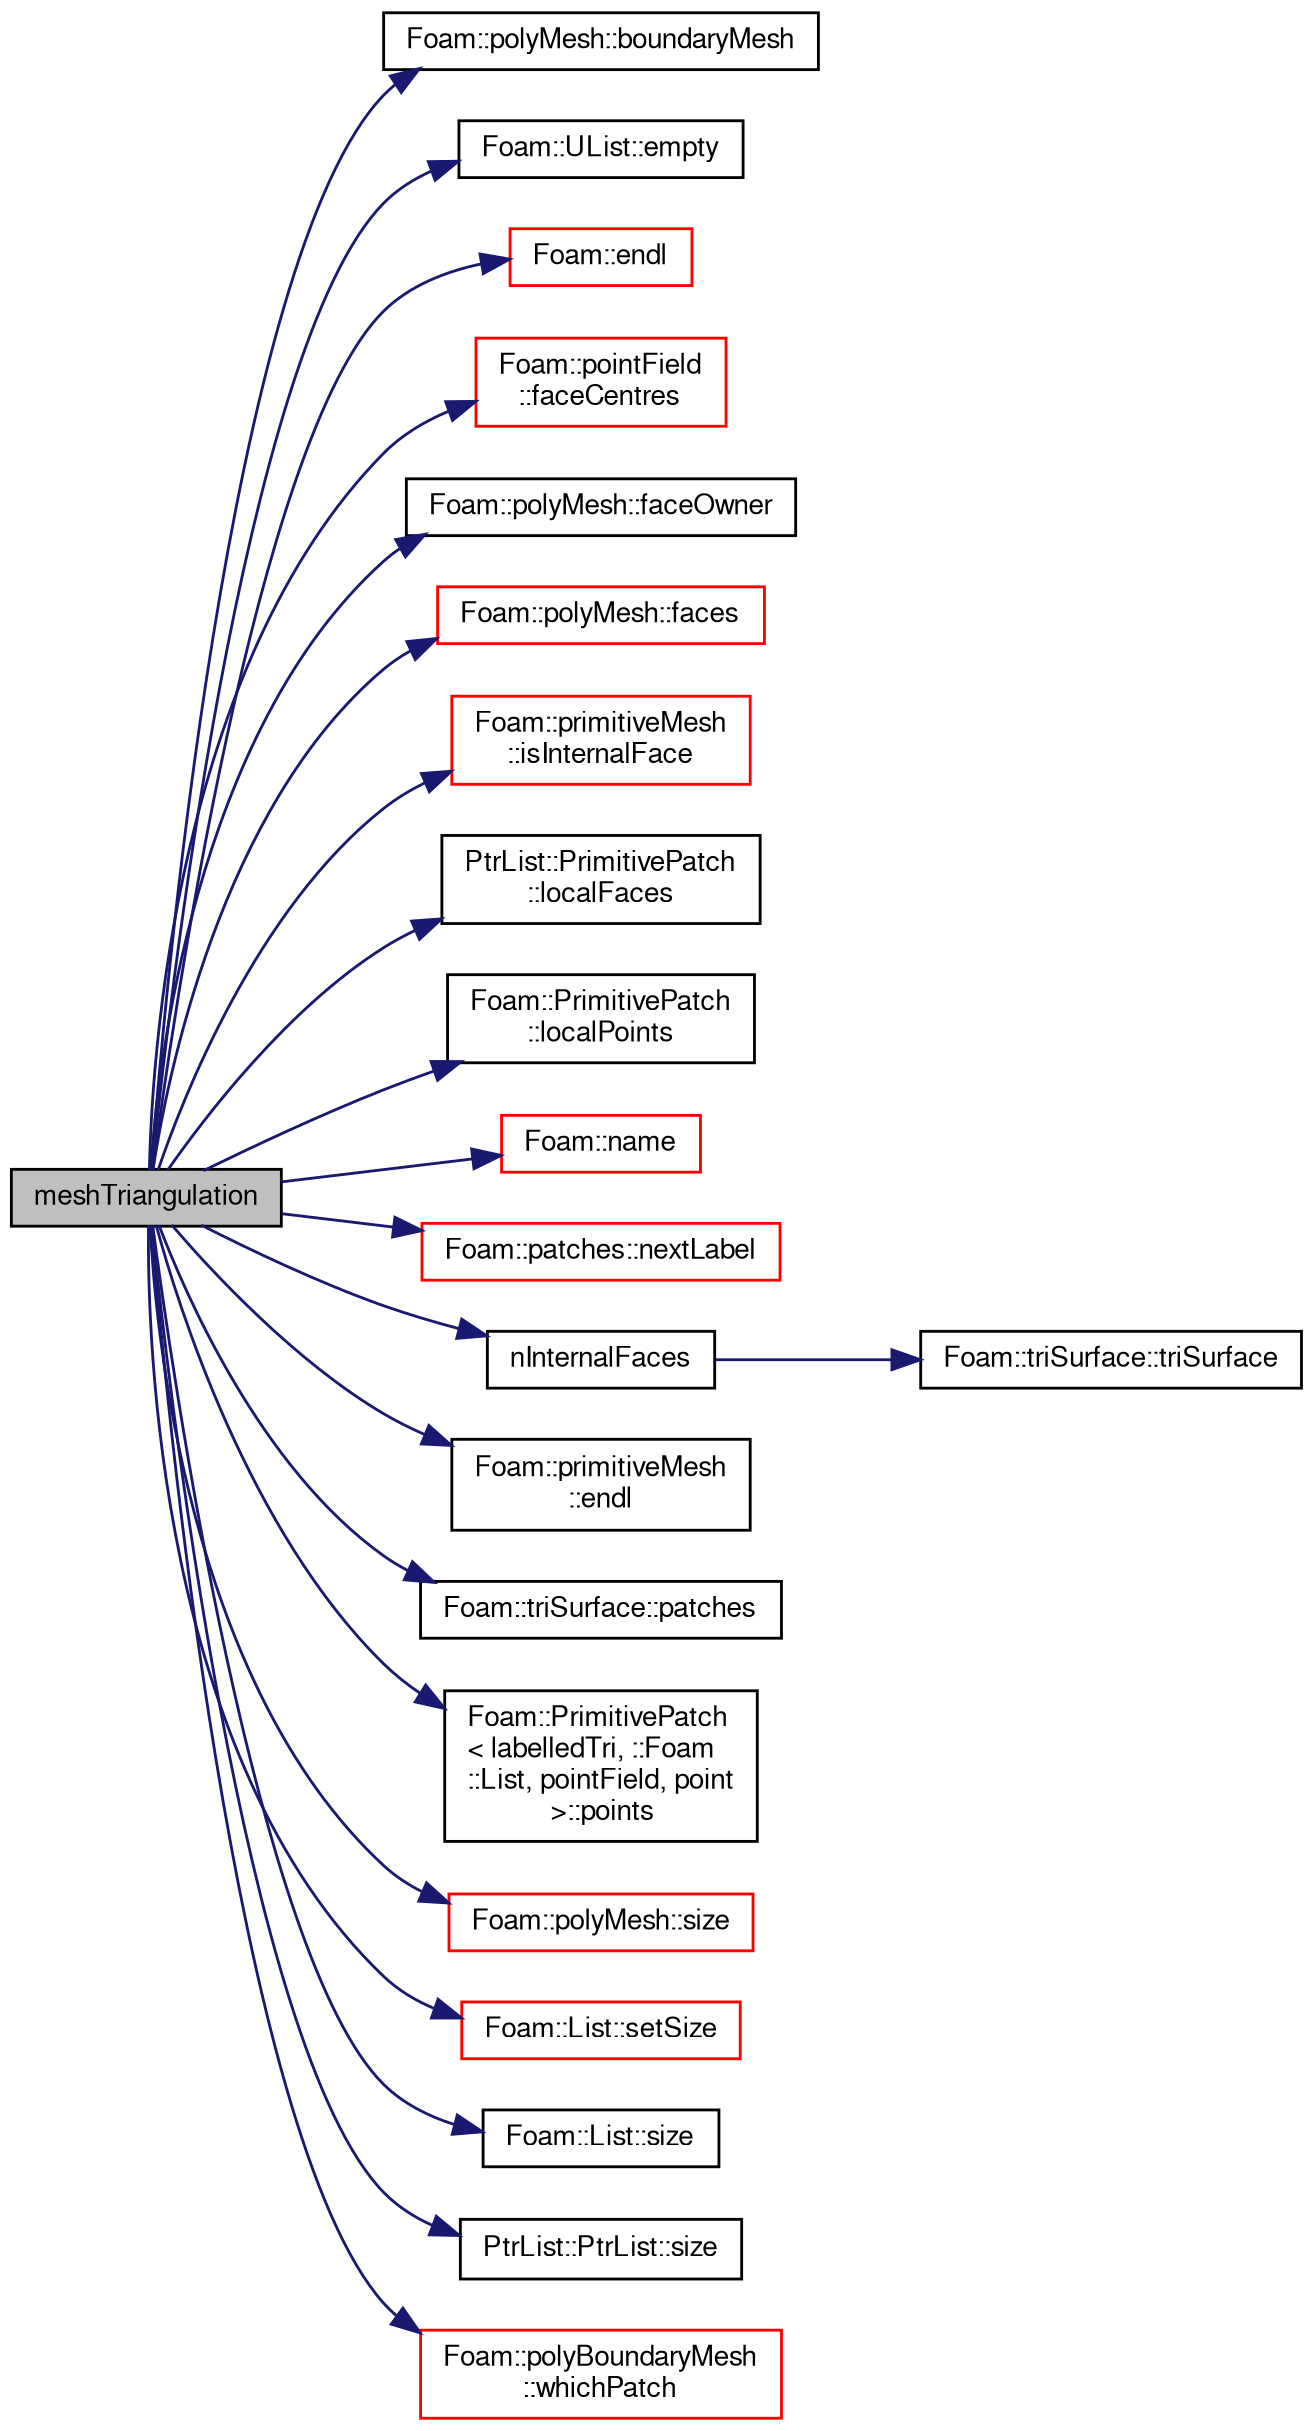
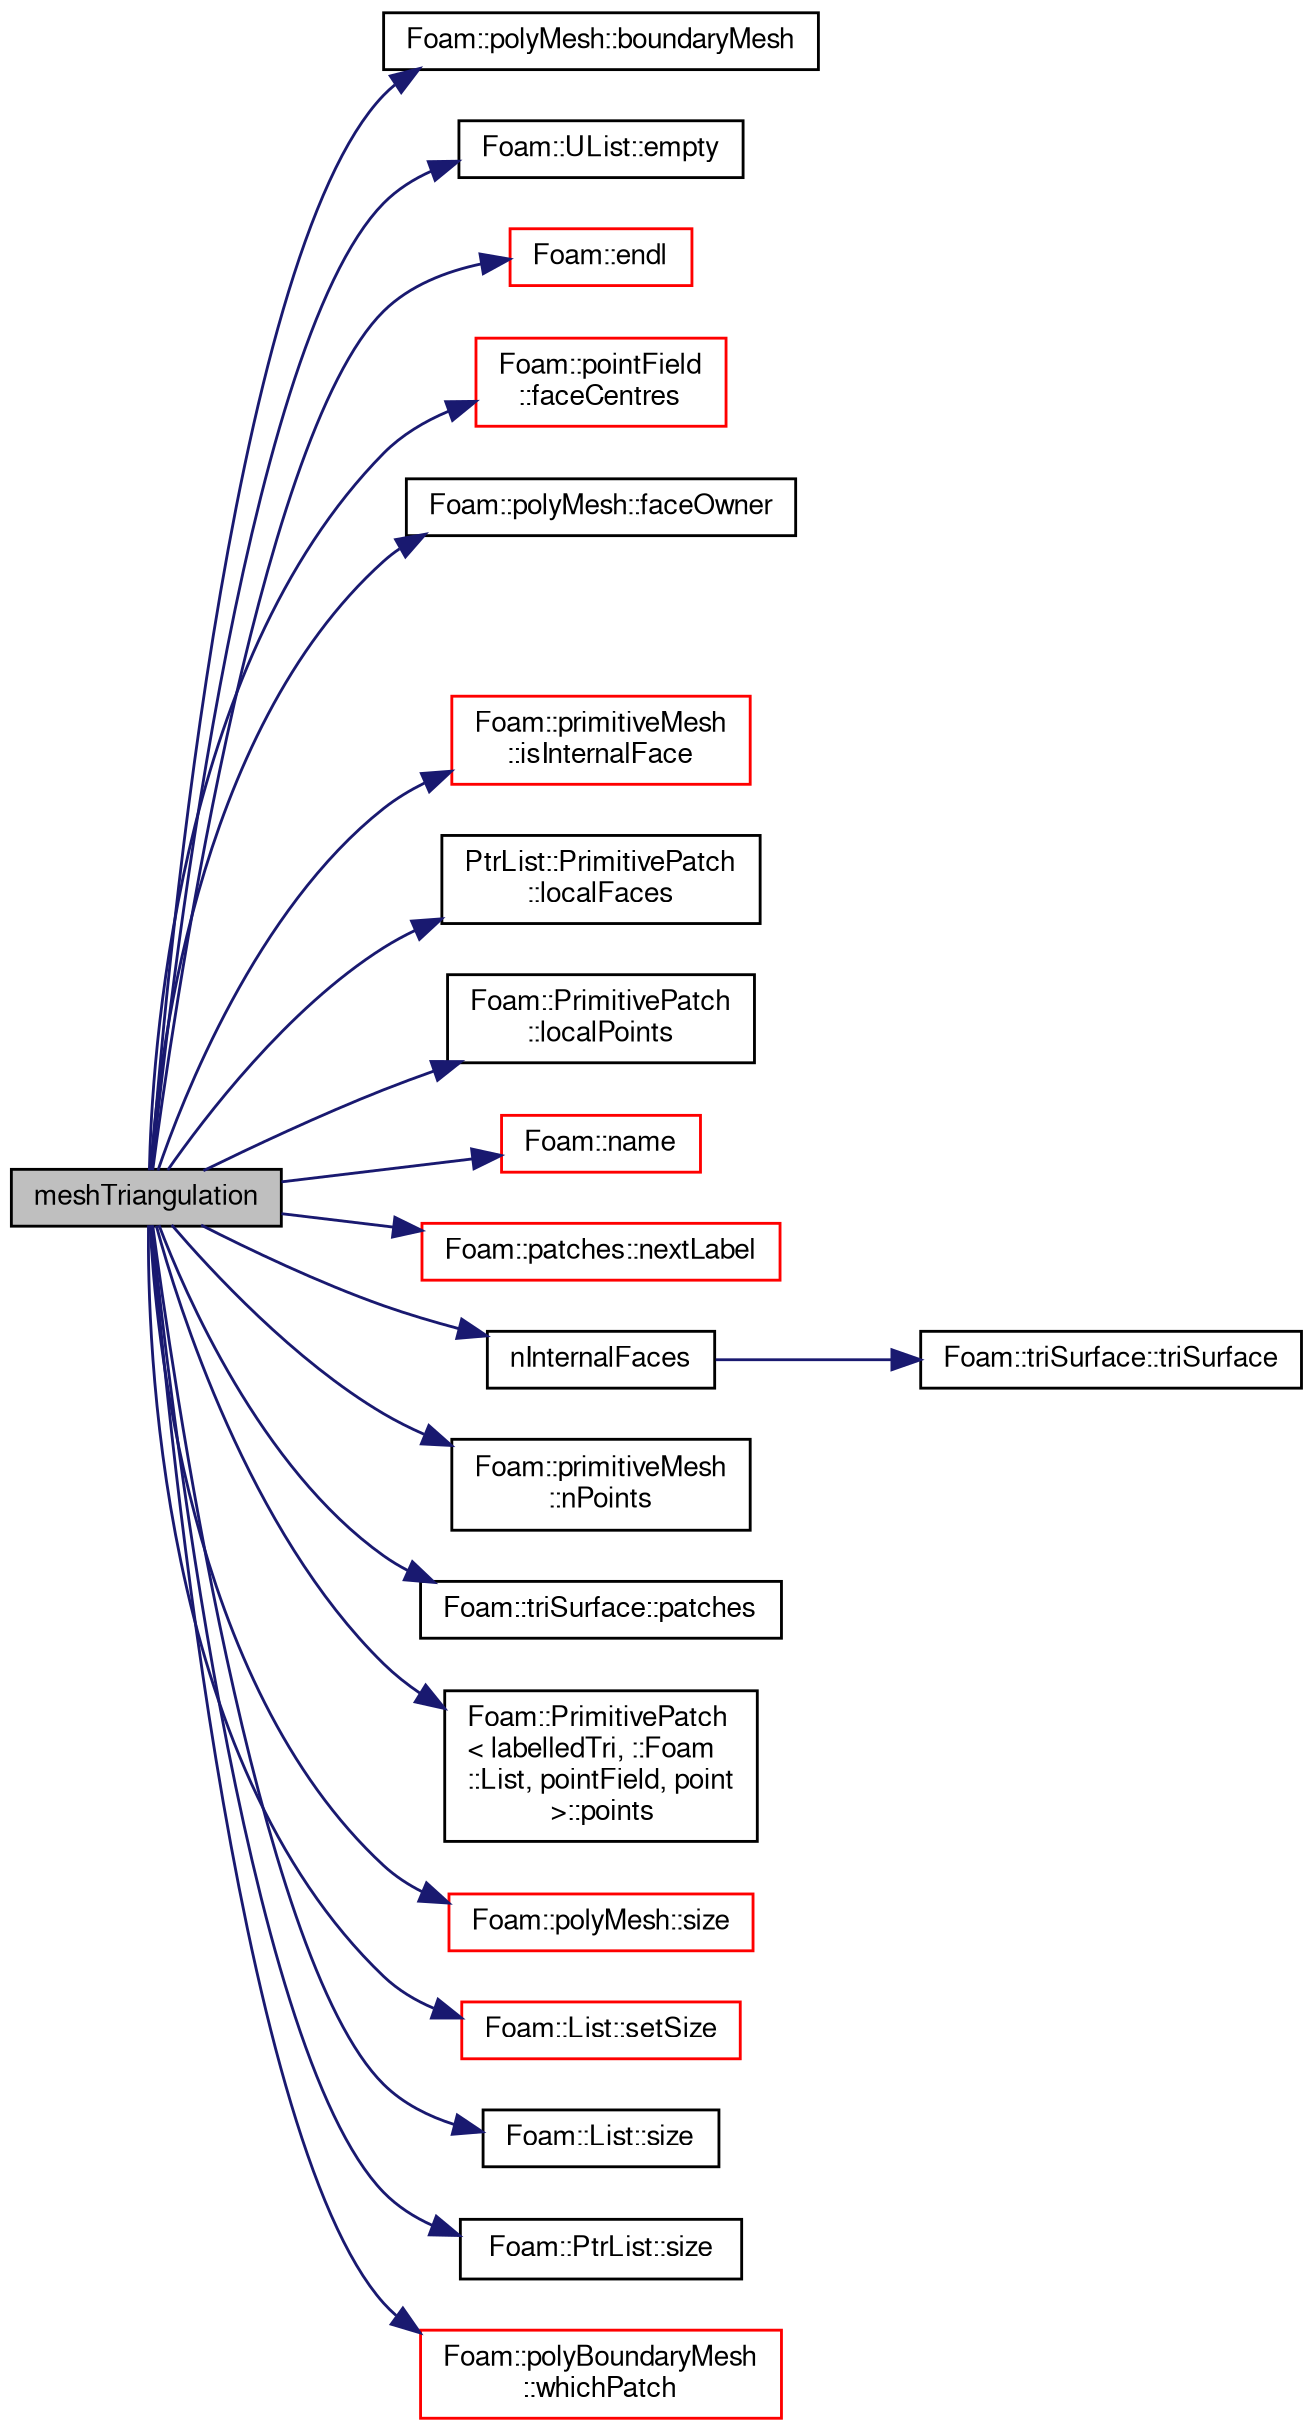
  digraph {
    rankdir=LR
    node [color=black fontname=FreeSans fontsize=10 shape=record]
    edge [color=midnightblue fontname=FreeSans fontsize=10 labelfontname=FreeSans labelfontsize=10 style=solid]
    n1 [fillcolor=grey75 fontcolor=black height=0.2 label=meshTriangulation style=filled width=0.4]
    n2 [height=0.2 label="Foam::polyMesh::boundaryMesh" width=0.4]
    n3 [height=0.2 label="Foam::UList::empty" width=0.4]
    n4 [color=red height=0.2 label="Foam::endl" width=0.4]
    n5 [color=red height=0.2 label="Foam::pointField\l::faceCentres" width=0.4]
    n6 [height=0.2 label="Foam::polyMesh::faceOwner" width=0.4]
-   n7 [color=red height=0.2 label="Foam::polyMesh::faces" width=0.4]
    n8 [color=red height=0.2 label="Foam::primitiveMesh\l::isInternalFace" width=0.4]
    n9 [height=0.2 label="PtrList::PrimitivePatch\l::localFaces" width=0.4]
    n10 [height=0.2 label="Foam::PrimitivePatch\l::localPoints" width=0.4]
    n11 [color=red height=0.2 label="Foam::name" width=0.4]
    n12 [color=red height=0.2 label="Foam::patches::nextLabel" width=0.4]
    n13 [height=0.2 label=nInternalFaces width=0.4]
-   n14 [height=0.2 label="Foam::primitiveMesh\l::endl" width=0.4]
+   n14 [height=0.2 label="Foam::primitiveMesh\l::nPoints" width=0.4]
    n15 [height=0.2 label="Foam::triSurface::patches" width=0.4]
    n16 [height=0.2 label="Foam::PrimitivePatch\l\< labelledTri, ::Foam\l::List, pointField, point\l \>::points" width=0.4]
    n17 [color=red height=0.2 label="Foam::polyMesh::size" width=0.4]
    n18 [color=red height=0.2 label="Foam::List::setSize" width=0.4]
    n19 [height=0.2 label="Foam::List::size" width=0.4]
-   n20 [height=0.2 label="PtrList::PtrList::size" width=0.4]
+   n20 [height=0.2 label="Foam::PtrList::size" width=0.4]
    n21 [color=red height=0.2 label="Foam::polyBoundaryMesh\l::whichPatch" width=0.4]
    n22 [height=0.2 label="Foam::triSurface::triSurface" width=0.4]
    n1 -> n2
    n1 -> n3
    n1 -> n4
    n1 -> n5
    n1 -> n6
-   n1 -> n7
    n1 -> n8
    n1 -> n9
    n1 -> n10
    n1 -> n11
    n1 -> n12
    n1 -> n13
    n1 -> n14
    n1 -> n15
    n1 -> n16
    n1 -> n17
    n1 -> n18
    n1 -> n19
    n1 -> n20
    n1 -> n21
    n13 -> n22
  }
